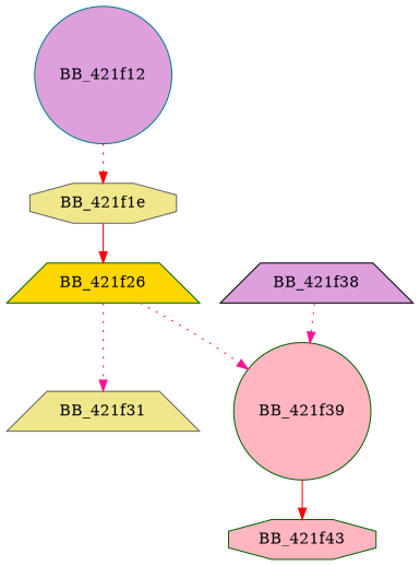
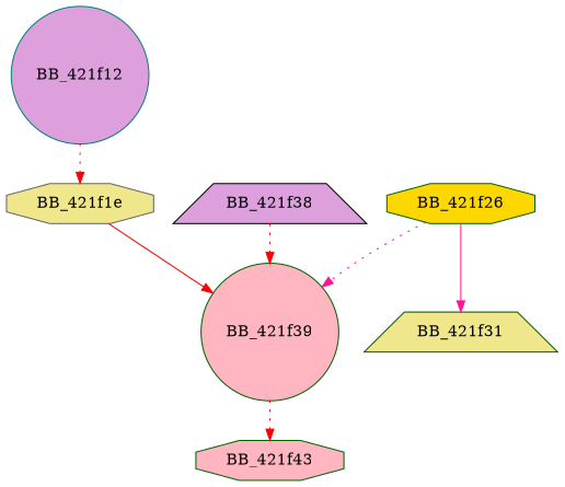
  digraph {
    node [color=darkgreen fillcolor=plum shape=octagon style=filled]
    edge [color=red style=dotted]
    BB_421f12 [color=teal shape=circle]
    BB_421f1e [color=gray40 fillcolor=khaki]
-   BB_421f26 [fillcolor=gold shape=trapezium]
-   BB_421f31 [color=gray40 fillcolor=khaki shape=trapezium]
+   BB_421f26 [fillcolor=gold]
+   BB_421f31 [fillcolor=khaki shape=trapezium]
    BB_421f39 [fillcolor=lightpink shape=circle]
    BB_421f43 [fillcolor=lightpink]
    BB_421f38 [color=black shape=trapezium]
    BB_421f12 -> BB_421f1e
-   BB_421f1e -> BB_421f26 [style=solid]
-   BB_421f26 -> BB_421f31 [color=deeppink]
+   BB_421f1e -> BB_421f39 [style=solid]
+   BB_421f26 -> BB_421f31 [color=deeppink style=solid]
    BB_421f26 -> BB_421f39 [color=deeppink]
-   BB_421f39 -> BB_421f43 [style=solid]
-   BB_421f38 -> BB_421f39 [color=deeppink]
+   BB_421f39 -> BB_421f43
+   BB_421f38 -> BB_421f39
  }
